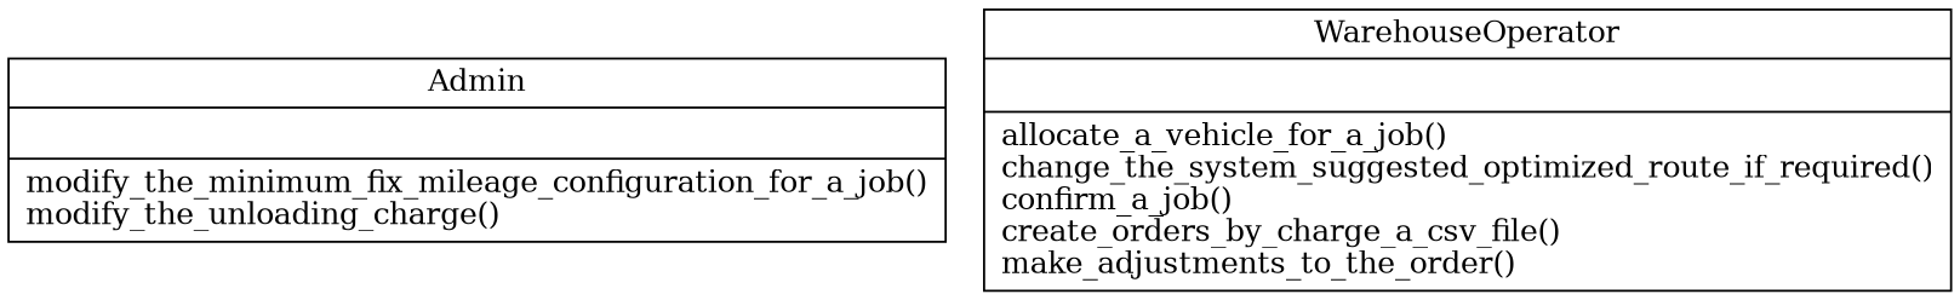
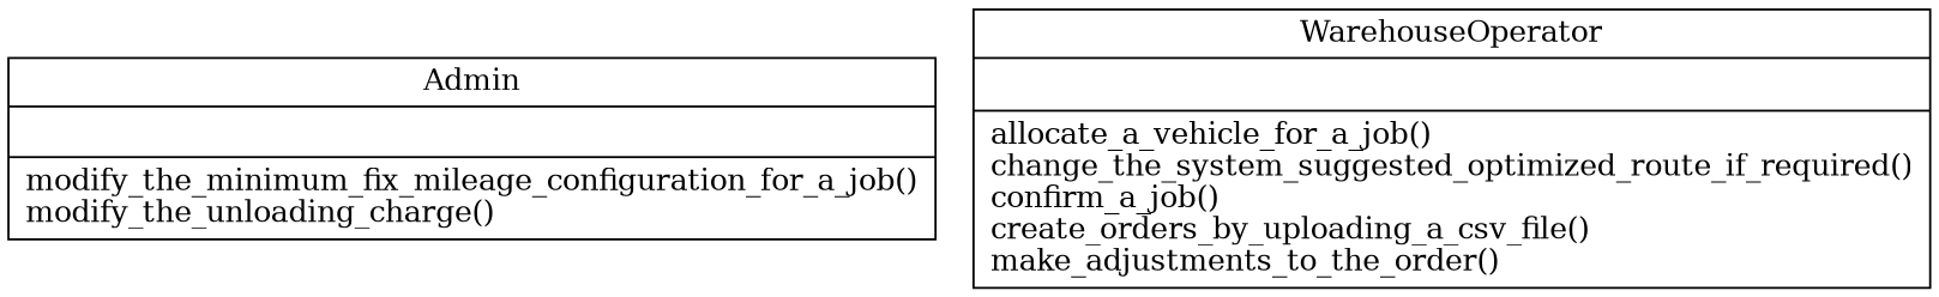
  digraph {
    rankdir=BT
    node [color=black fontcolor=black shape=record style=solid]
    n1 [label="{Admin|\l|modify_the_minimum_fix_mileage_configuration_for_a_job()\lmodify_the_unloading_charge()\l}"]
-   n2 [label="{WarehouseOperator|\l|allocate_a_vehicle_for_a_job()\lchange_the_system_suggested_optimized_route_if_required()\lconfirm_a_job()\lcreate_orders_by_charge_a_csv_file()\lmake_adjustments_to_the_order()\l}"]
+   n2 [label="{WarehouseOperator|\l|allocate_a_vehicle_for_a_job()\lchange_the_system_suggested_optimized_route_if_required()\lconfirm_a_job()\lcreate_orders_by_uploading_a_csv_file()\lmake_adjustments_to_the_order()\l}"]
  }
